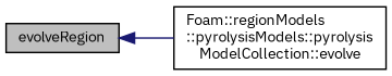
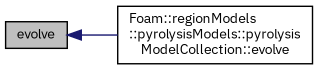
  digraph {
    rankdir=LR
    fontname="IBM Plex Sans"
    node [color=black fontname="IBM Plex Sans" fontsize=10 shape=record]
-   n1 [fillcolor=grey75 fontcolor=black height=0.2 label=evolveRegion style=filled width=0.4]
+   n1 [fillcolor=grey75 fontcolor=black height=0.2 label=evolve style=filled width=0.4]
    n2 [height=0.2 label="Foam::regionModels\l::pyrolysisModels::pyrolysis\lModelCollection::evolve" width=0.4]
    n1 -> n2 [color=midnightblue dir=back fontname="IBM Plex Sans" fontsize=10 labelfontname=FreeSans labelfontsize=10 style=solid]
  }
